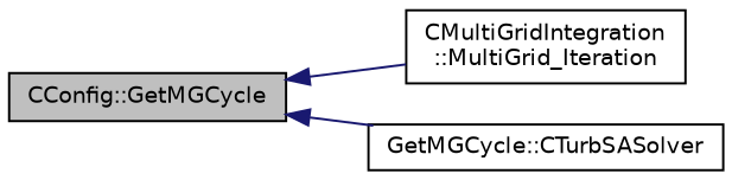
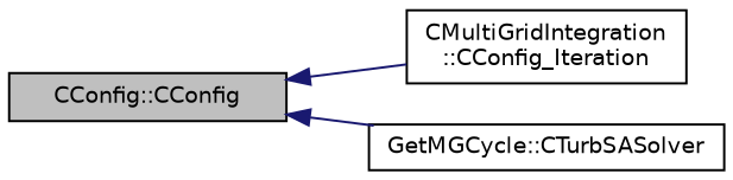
  digraph {
    rankdir=LR
    node [color=black fillcolor=white fontname=Helvetica fontsize=10 shape=record style=filled]
    edge [color=midnightblue dir=back fontname=Helvetica fontsize=10 labelfontname=Helvetica labelfontsize=10 style=solid]
-   n1 [fillcolor=grey75 fontcolor=black height=0.2 label="CConfig::GetMGCycle" width=0.4]
-   n2 [height=0.2 label="CMultiGridIntegration\l::MultiGrid_Iteration" width=0.4]
+   n1 [fillcolor=grey75 fontcolor=black height=0.2 label="CConfig::CConfig" width=0.4]
+   n2 [height=0.2 label="CMultiGridIntegration\l::CConfig_Iteration" width=0.4]
    n3 [height=0.2 label="GetMGCycle::CTurbSASolver" width=0.4]
    n1 -> n2
    n1 -> n3
  }
